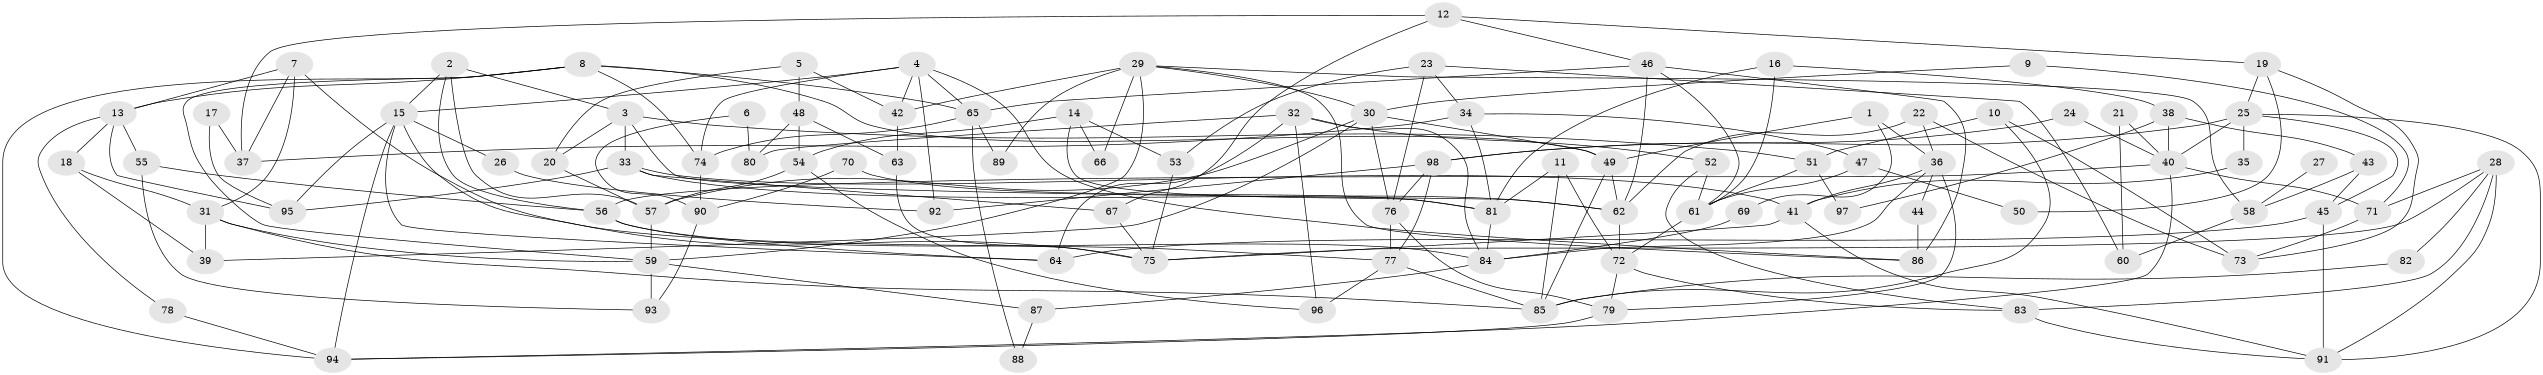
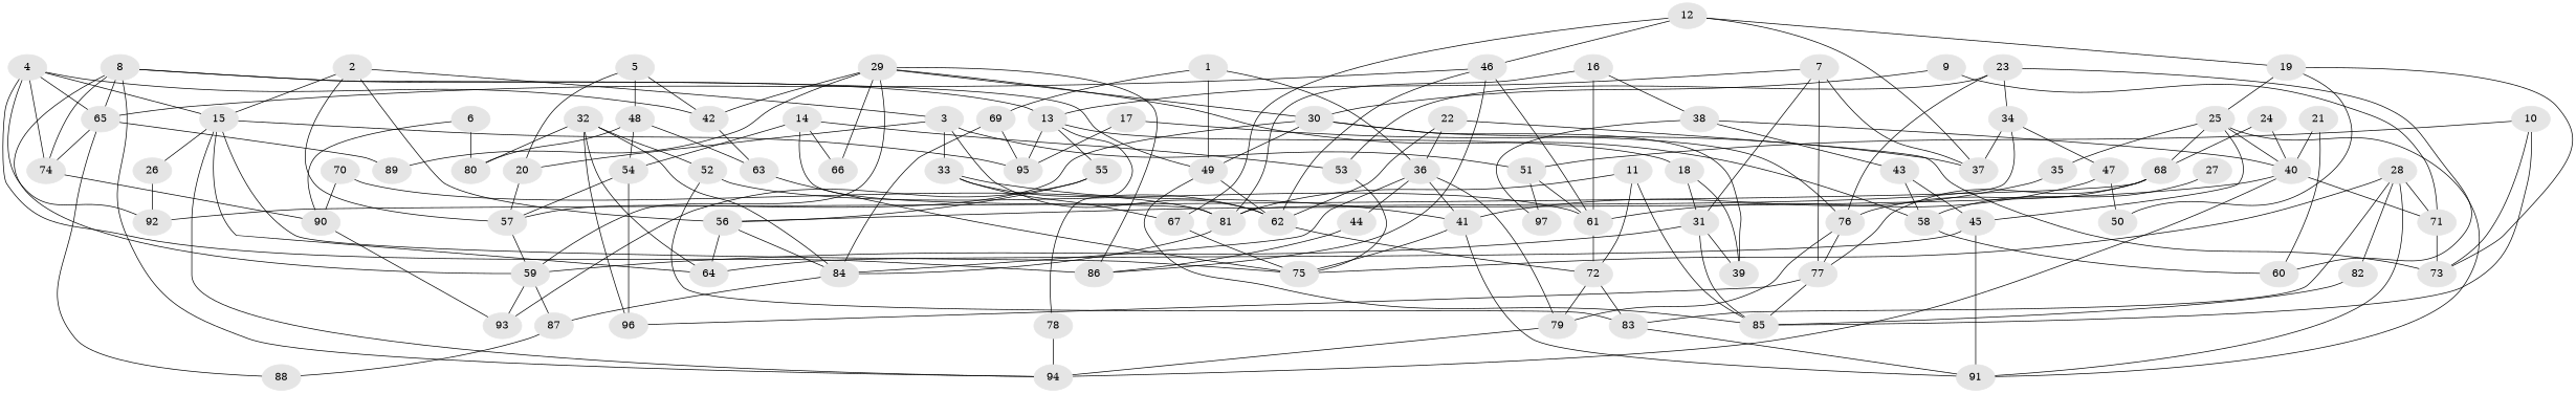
  graph {
    node [color=gray90 style=filled]
    1
    36
    49
    69
    84
    41
    44
    79
    62
    85
    95
    2
    3
    15
    56
    57
    20
    33
    51
    94
    26
    64
    75
    27
    58
    59
    67
    61
    97
    72
    4
    42
    65
    74
    86
    92
    63
    89
    88
    90
    5
    48
    80
    54
    6
    93
    7
    13
    31
    37
    77
    18
    55
    78
    39
    96
    8
    87
    9
    30
    71
    76
    73
    10
    11
    81
    83
    12
    19
    46
    25
    50
    14
    53
    66
    16
    38
    40
    43
    17
-   68 [label=98]
+   68
    35
    45
    91
    21
    60
    22
    23
    34
    47
    24
    28
    82
    29
    32
    52
    70
    1 -- 36
    1 -- 49
    1 -- 69
    36 -- 84
    36 -- 41
    36 -- 44
    36 -- 79
    49 -- 62
    49 -- 85
    69 -- 84
-   33 -- 95
+   69 -- 95
    84 -- 87
    41 -- 75
    41 -- 91
    44 -- 86
    79 -- 94
    62 -- 72
    2 -- 3
    2 -- 15
    2 -- 56
    2 -- 57
    3 -- 62
    3 -- 20
    3 -- 33
    3 -- 51
    15 -- 95
    15 -- 94
    15 -- 26
    15 -- 64
    15 -- 75
    56 -- 84
    56 -- 64
    57 -- 59
    20 -- 57
    33 -- 41
    33 -- 62
    33 -- 67
    51 -- 61
    51 -- 97
    26 -- 92
    27 -- 58
    58 -- 60
    59 -- 93
    59 -- 87
    67 -- 75
    61 -- 72
    72 -- 79
    72 -- 83
    4 -- 15
    4 -- 42
    4 -- 65
    4 -- 74
    4 -- 86
    4 -- 92
    42 -- 63
    65 -- 74
    65 -- 89
    65 -- 88
    74 -- 90
    63 -- 75
    90 -- 93
    5 -- 20
    5 -- 42
    5 -- 48
    48 -- 63
    48 -- 80
    48 -- 54
    54 -- 57
    54 -- 96
    6 -- 90
    6 -- 80
    7 -- 13
    7 -- 31
    7 -- 37
    7 -- 77
    13 -- 95
    13 -- 18
    13 -- 55
    13 -- 78
    31 -- 85
    31 -- 59
    31 -- 39
    77 -- 85
    77 -- 96
    18 -- 31
    18 -- 39
    55 -- 56
    55 -- 93
    78 -- 94
    8 -- 49
    8 -- 94
    8 -- 59
    8 -- 65
    8 -- 74
    8 -- 13
    87 -- 88
    9 -- 30
    9 -- 71
    30 -- 49
    30 -- 57
    30 -- 39
    30 -- 76
    71 -- 73
    76 -- 79
    76 -- 77
    10 -- 85
    10 -- 51
    10 -- 73
    11 -- 85
    11 -- 72
    11 -- 81
    81 -- 84
    83 -- 91
    12 -- 67
    12 -- 37
    12 -- 19
    12 -- 46
    19 -- 73
    19 -- 25
    19 -- 50
    46 -- 62
    46 -- 61
    46 -- 65
    46 -- 86
    25 -- 40
    25 -- 68
    25 -- 35
    25 -- 45
    25 -- 91
    14 -- 54
    14 -- 81
    14 -- 53
    14 -- 66
    53 -- 75
    16 -- 61
    16 -- 81
    16 -- 38
    38 -- 97
    38 -- 40
    38 -- 43
    40 -- 56
    40 -- 94
    40 -- 71
    43 -- 58
    43 -- 45
    17 -- 95
    17 -- 37
    68 -- 92
    68 -- 77
    68 -- 76
    35 -- 41
    45 -- 64
    45 -- 91
    21 -- 40
    21 -- 60
    22 -- 36
    22 -- 62
    22 -- 73
    23 -- 76
    23 -- 53
    23 -- 60
    23 -- 34
    34 -- 37
    34 -- 81
    34 -- 47
    47 -- 61
    47 -- 50
    24 -- 40
    24 -- 68
    28 -- 75
    28 -- 71
    28 -- 83
    28 -- 91
    28 -- 82
    82 -- 85
    29 -- 58
    29 -- 59
    29 -- 42
    29 -- 86
    29 -- 89
    29 -- 30
    29 -- 66
    32 -- 84
    32 -- 64
    32 -- 80
    32 -- 96
    32 -- 52
    52 -- 61
    52 -- 83
    70 -- 90
    70 -- 81
  }
